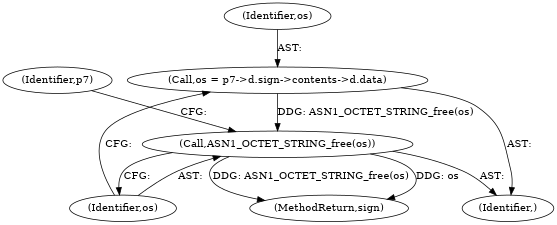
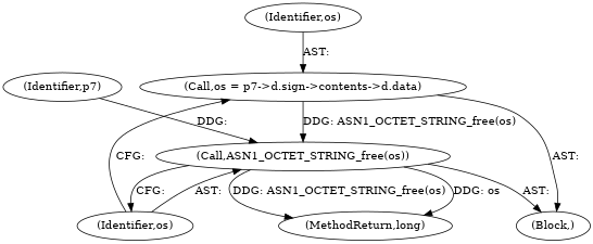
  digraph {
    n1 [label="(Call,os = p7->d.sign->contents->d.data)"]
    n2 [label="(Call,ASN1_OCTET_STRING_free(os))"]
-   n3 [label="(Identifier,)"]
-   n4 [label="(MethodReturn,sign)"]
+   n3 [label="(Block,)"]
+   n4 [label="(MethodReturn,long)"]
    n5 [label="(Identifier,os)"]
    n6 [label="(Identifier,p7)"]
    n7 [label="(Identifier,os)"]
    n1 -> n2 [label="DDG: ASN1_OCTET_STRING_free(os)"]
    n1 -> n3 [label="AST: "]
    n2 -> n3 [label="AST: "]
    n2 -> n4 [label="DDG: os"]
    n2 -> n4 [label="DDG: ASN1_OCTET_STRING_free(os)"]
    n2 -> n5 [label="CFG: "]
    n5 -> n1 [label="CFG: "]
    n5 -> n2 [label="AST: "]
-   n6 -> n2 [label="CFG: "]
+   n6 -> n2 [label="DDG: "]
    n7 -> n1 [label="AST: "]
  }
